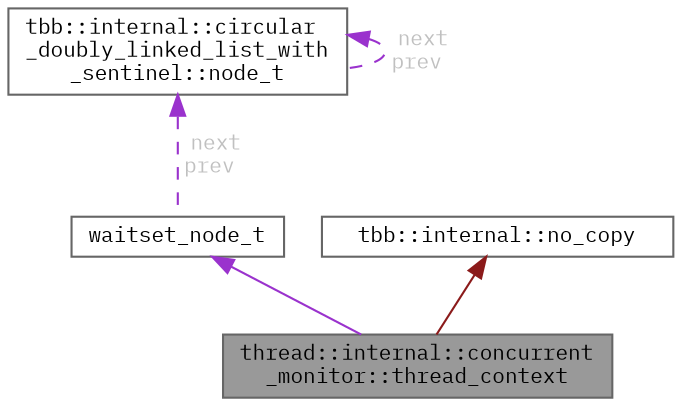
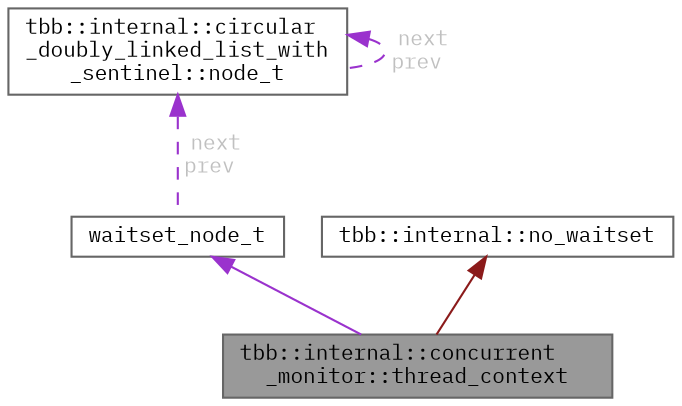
  digraph {
    fontname="IBM Plex Mono"
    node [color=gray40 fillcolor=white fontname="IBM Plex Mono" fontsize=10 shape=box style=filled]
    edge [color=darkorchid3 dir=back fontname="IBM Plex Mono" fontsize=10 labelfontname=Helvetica labelfontsize=10 style=solid]
-   n1 [fillcolor=grey60 fontcolor=black height=0.2 label="thread::internal::concurrent\l_monitor::thread_context" width=0.4]
+   n1 [fillcolor=grey60 fontcolor=black height=0.2 label="tbb::internal::concurrent\l_monitor::thread_context" width=0.4]
    n2 [height=0.2 label=waitset_node_t width=0.4]
    n3 [height=0.2 label="tbb::internal::circular\l_doubly_linked_list_with\l_sentinel::node_t" width=0.4]
-   n4 [height=0.2 label="tbb::internal::no_copy" width=0.4]
+   n4 [height=0.2 label="tbb::internal::no_waitset" width=0.4]
    n2 -> n1
    n3 -> n2 [fontcolor=grey label=" next\nprev" style=dashed]
    n3 -> n3 [fontcolor=grey label=" next\nprev" style=dashed]
    n4 -> n1 [color=firebrick4]
  }
